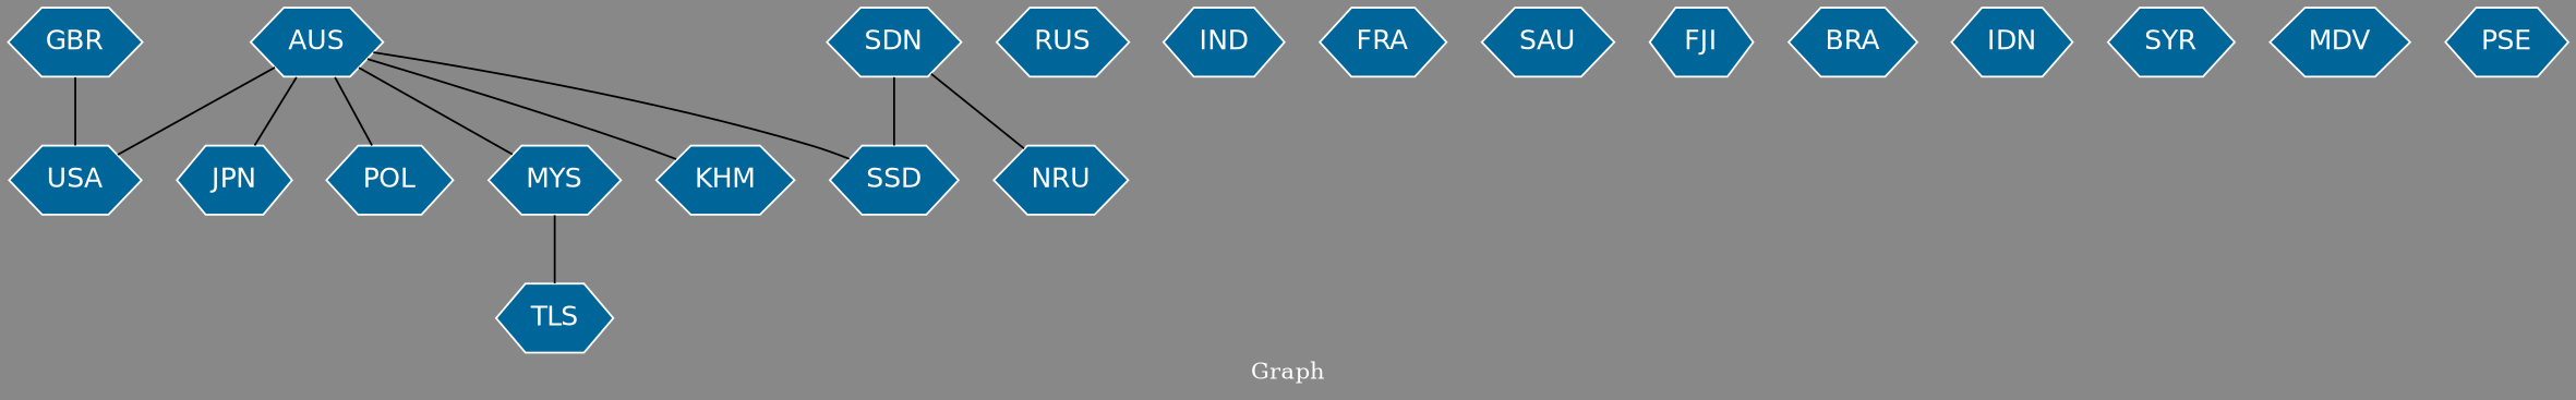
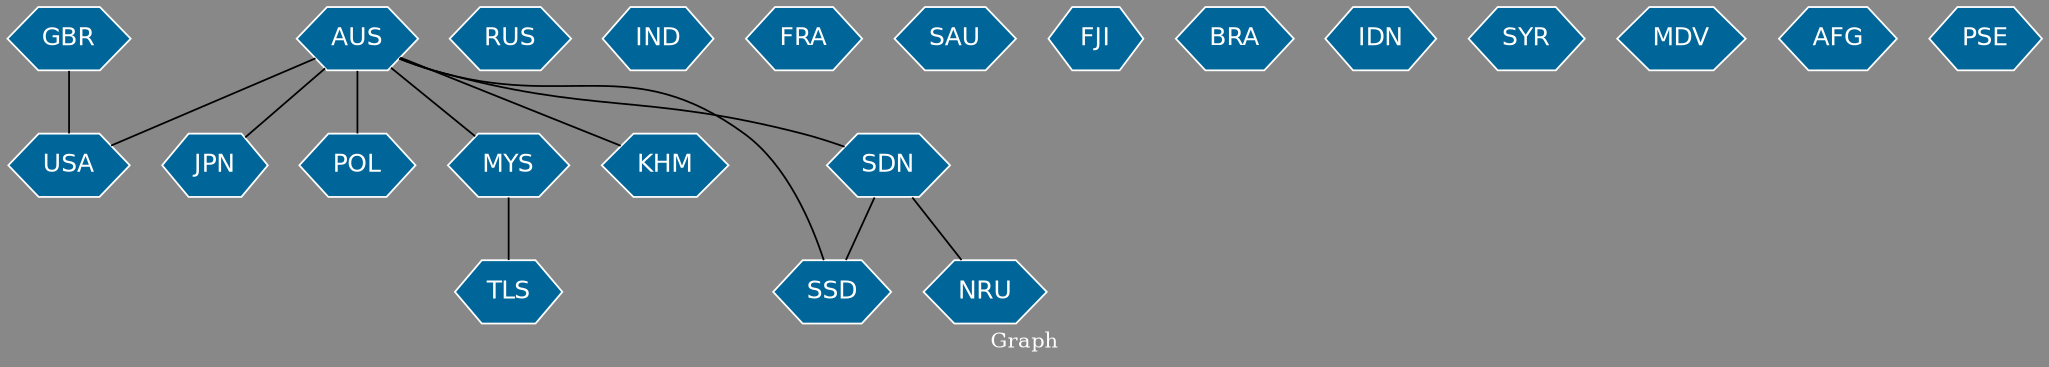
  graph {
    bgcolor="#888888"
    fontcolor=white
    fontsize=12
    label="Graph"
    node [color=white fillcolor="#006699" fontcolor=white fontname=Helvetica shape=hexagon style=filled]
    edge [arrowhead=open color=black fontcolor=white fontname=Courier fontsize=12 weight=1]
    n1 [label=JPN]
    n2 [label=USA]
    n3 [label=AUS]
    n4 [label=POL]
    n5 [label=MYS]
    n6 [label=KHM]
    n7 [label=SSD]
    n8 [label=SDN]
    n9 [label=TLS]
    n10 [label=NRU]
    n11 [label=RUS]
    n12 [label=IND]
    n13 [label=FRA]
    n14 [label=SAU]
    n15 [label=FJI]
    n16 [label=GBR]
    n17 [label=BRA]
    n18 [label=IDN]
    n19 [label=SYR]
    n20 [label=MDV]
+   n21 [label=AFG]
    n22 [label=PSE]
    n3 -- n1
    n3 -- n2 [weight=3]
    n3 -- n4
    n3 -- n5
    n3 -- n6
    n3 -- n7
+   n3 -- n8
    n5 -- n9
    n8 -- n7 [weight=2]
    n8 -- n10
    n16 -- n2
  }
